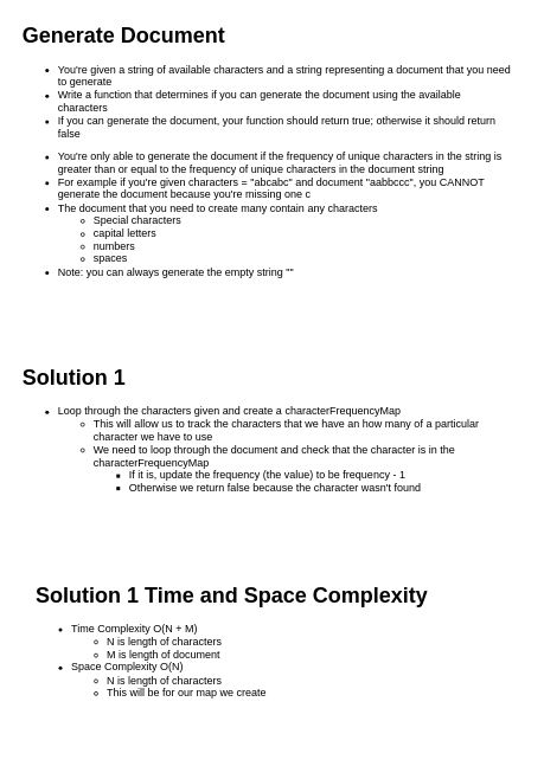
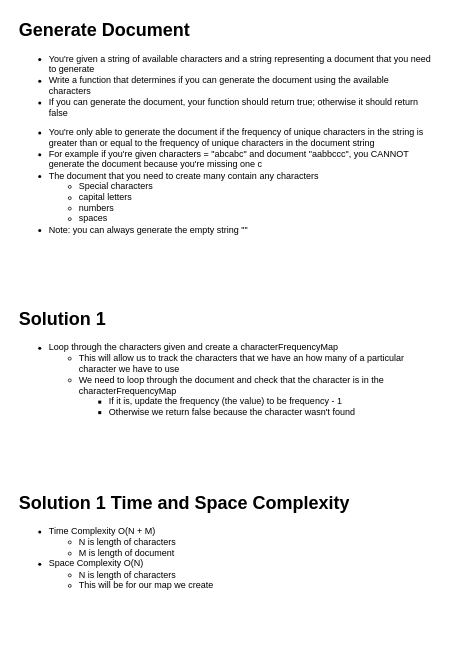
  <mxCell id="0" />
  <mxCell id="1" parent="0" />
  <mxCell id="2" value="&lt;h1&gt;Generate Document&lt;/h1&gt;&lt;p&gt;&lt;/p&gt;&lt;ul&gt;&lt;li&gt;You're given a string of available characters and a string representing a document that you need to generate&lt;/li&gt;&lt;li&gt;Write a function that determines if you can generate the document using the available characters&lt;/li&gt;&lt;li&gt;If you can generate the document, your function should return true; otherwise it should return false&lt;/li&gt;&lt;/ul&gt;&lt;div&gt;&lt;ul&gt;&lt;li&gt;You're only able to generate the document if the frequency of unique characters in the string is greater than or equal to the frequency of unique characters in the document string&lt;/li&gt;&lt;li&gt;For example if you're given characters = &quot;abcabc&quot; and document &quot;aabbccc&quot;, you CANNOT generate the document because you're missing one c&lt;/li&gt;&lt;li&gt;The document that you need to create many contain any characters&lt;/li&gt;&lt;ul&gt;&lt;li&gt;Special characters&lt;/li&gt;&lt;li&gt;capital letters&lt;/li&gt;&lt;li&gt;numbers&lt;/li&gt;&lt;li&gt;spaces&lt;/li&gt;&lt;/ul&gt;&lt;li&gt;Note: you can always generate the empty string &quot;&quot;&lt;/li&gt;&lt;/ul&gt;&lt;div&gt;&lt;br&gt;&lt;/div&gt;&lt;/div&gt;&lt;div&gt;&lt;br&gt;&lt;/div&gt;&lt;p&gt;&lt;/p&gt;" style="text;html=1;strokeColor=none;fillColor=none;spacing=5;spacingTop=-20;whiteSpace=wrap;overflow=hidden;rounded=0;" vertex="1" parent="1"><mxGeometry x="20" y="20" width="560" height="330" as="geometry" /></mxCell>
  <mxCell id="3" value="&lt;h1&gt;Solution 1&lt;/h1&gt;&lt;div&gt;&lt;ul&gt;&lt;li&gt;Loop through the characters given and create a characterFrequencyMap&lt;/li&gt;&lt;ul&gt;&lt;li&gt;This will allow us to track the characters that we have an how many of a particular character we have to use&lt;/li&gt;&lt;li&gt;We need to loop through the document and check that the character is in the characterFrequencyMap&lt;/li&gt;&lt;ul&gt;&lt;li&gt;If it is, update the frequency (the value) to be frequency - 1&lt;/li&gt;&lt;li&gt;Otherwise we return false because the character wasn't found&lt;/li&gt;&lt;/ul&gt;&lt;/ul&gt;&lt;/ul&gt;&lt;/div&gt;" style="text;html=1;strokeColor=none;fillColor=none;spacing=5;spacingTop=-20;whiteSpace=wrap;overflow=hidden;rounded=0;" vertex="1" parent="1"><mxGeometry x="20" y="405" width="570" height="205" as="geometry" /></mxCell>
- <mxCell id="4" value="&lt;h1&gt;Solution 1 Time and Space Complexity&lt;/h1&gt;&lt;div&gt;&lt;ul&gt;&lt;li&gt;Time Complexity O(N + M)&lt;/li&gt;&lt;ul&gt;&lt;li&gt;N is length of characters&lt;/li&gt;&lt;li&gt;M is length of document&lt;/li&gt;&lt;/ul&gt;&lt;li&gt;Space Complexity O(N)&lt;/li&gt;&lt;ul&gt;&lt;li&gt;N is length of characters&lt;/li&gt;&lt;li&gt;This will be for our map we create&lt;/li&gt;&lt;/ul&gt;&lt;/ul&gt;&lt;/div&gt;" style="text;html=1;strokeColor=none;fillColor=none;spacing=5;spacingTop=-20;whiteSpace=wrap;overflow=hidden;rounded=0;" vertex="1" parent="1"><mxGeometry x="35" y="650" width="570" height="205" as="geometry" /></mxCell>
+ <mxCell id="4" value="&lt;h1&gt;Solution 1 Time and Space Complexity&lt;/h1&gt;&lt;div&gt;&lt;ul&gt;&lt;li&gt;Time Complexity O(N + M)&lt;/li&gt;&lt;ul&gt;&lt;li&gt;N is length of characters&lt;/li&gt;&lt;li&gt;M is length of document&lt;/li&gt;&lt;/ul&gt;&lt;li&gt;Space Complexity O(N)&lt;/li&gt;&lt;ul&gt;&lt;li&gt;N is length of characters&lt;/li&gt;&lt;li&gt;This will be for our map we create&lt;/li&gt;&lt;/ul&gt;&lt;/ul&gt;&lt;/div&gt;" style="text;html=1;strokeColor=none;fillColor=none;spacing=5;spacingTop=-20;whiteSpace=wrap;overflow=hidden;rounded=0;" vertex="1" parent="1"><mxGeometry x="20" y="650" width="570" height="205" as="geometry" /></mxCell>
